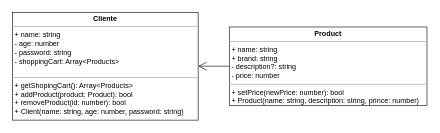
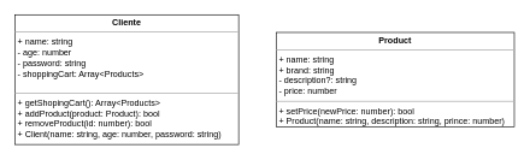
  <mxCell id="0" />
  <mxCell id="1" parent="0" />
  <mxCell id="2" value="&lt;p style=&quot;margin: 0px ; margin-top: 4px ; text-align: center&quot;&gt;&lt;b&gt;Cliente&lt;/b&gt;&lt;/p&gt;&lt;hr size=&quot;1&quot;&gt;&lt;p style=&quot;margin: 0px ; margin-left: 4px&quot;&gt;+ name: string&lt;/p&gt;&lt;p style=&quot;margin: 0px ; margin-left: 4px&quot;&gt;- age: number&lt;/p&gt;&lt;p style=&quot;margin: 0px ; margin-left: 4px&quot;&gt;- password: string&lt;/p&gt;&lt;p style=&quot;margin: 0px ; margin-left: 4px&quot;&gt;-&amp;nbsp;shoppingCart: Array&amp;lt;Products&amp;gt;&lt;/p&gt;&lt;p style=&quot;margin: 0px ; margin-left: 4px&quot;&gt;&lt;br&gt;&lt;/p&gt;&lt;hr size=&quot;1&quot;&gt;&lt;p style=&quot;margin: 0px ; margin-left: 4px&quot;&gt;&lt;span&gt;+ getShopingCart(): Array&amp;lt;Products&amp;gt;&lt;/span&gt;&lt;br&gt;&lt;/p&gt;&lt;p style=&quot;margin: 0px ; margin-left: 4px&quot;&gt;+ addProduct(product: Product): bool&lt;/p&gt;&lt;p style=&quot;margin: 0px ; margin-left: 4px&quot;&gt;+ removeProduct(id: number): bool&lt;br&gt;&lt;/p&gt;&lt;p style=&quot;margin: 0px ; margin-left: 4px&quot;&gt;+ Client(name: string, age: number, password: string)&lt;/p&gt;" style="verticalAlign=top;align=left;overflow=fill;fontSize=12;fontFamily=Helvetica;html=1;" vertex="1" parent="1"><mxGeometry x="20" y="20" width="310" height="180" as="geometry" /></mxCell>
  <mxCell id="3" value="&lt;p style=&quot;margin: 0px ; margin-top: 4px ; text-align: center&quot;&gt;&lt;b&gt;Product&lt;/b&gt;&lt;/p&gt;&lt;hr size=&quot;1&quot;&gt;&lt;p style=&quot;margin: 0px ; margin-left: 4px&quot;&gt;+ name: string&lt;/p&gt;&lt;p style=&quot;margin: 0px ; margin-left: 4px&quot;&gt;+&amp;nbsp;brand: string&lt;/p&gt;&lt;p style=&quot;margin: 0px ; margin-left: 4px&quot;&gt;- description?: string&lt;/p&gt;&lt;p style=&quot;margin: 0px ; margin-left: 4px&quot;&gt;- price: number&lt;/p&gt;&lt;hr size=&quot;1&quot;&gt;&lt;p style=&quot;margin: 0px ; margin-left: 4px&quot;&gt;+ setPrice(newPrice: number): bool&lt;/p&gt;&lt;p style=&quot;margin: 0px ; margin-left: 4px&quot;&gt;+ Product(name: string, description: string, prince: number)&amp;nbsp;&lt;/p&gt;" style="verticalAlign=top;align=left;overflow=fill;fontSize=12;fontFamily=Helvetica;html=1;" vertex="1" parent="1"><mxGeometry x="382" y="44.54" width="330" height="130.93" as="geometry" /></mxCell>
- <mxCell id="4" value="" style="endArrow=open;endFill=1;endSize=12;html=1;entryX=1;entryY=0.5;entryDx=0;entryDy=0;exitX=0;exitY=0.5;exitDx=0;exitDy=0;" edge="1" parent="1" source="3" target="2"><mxGeometry width="160" relative="1" as="geometry"><mxPoint x="435" y="230" as="sourcePoint" /><mxPoint x="595" y="230" as="targetPoint" /></mxGeometry></mxCell>
